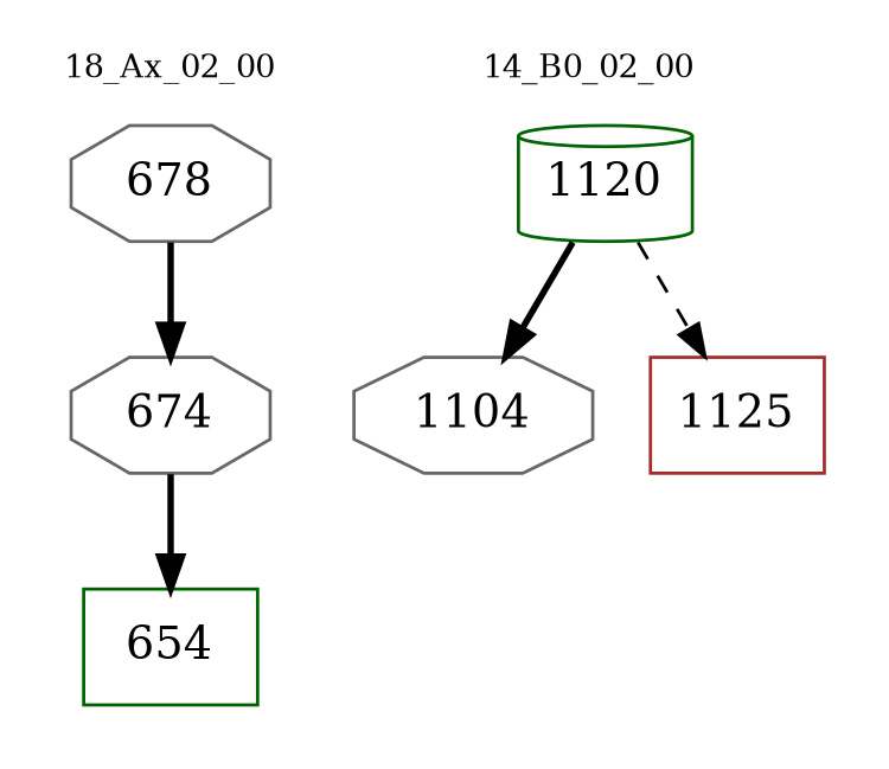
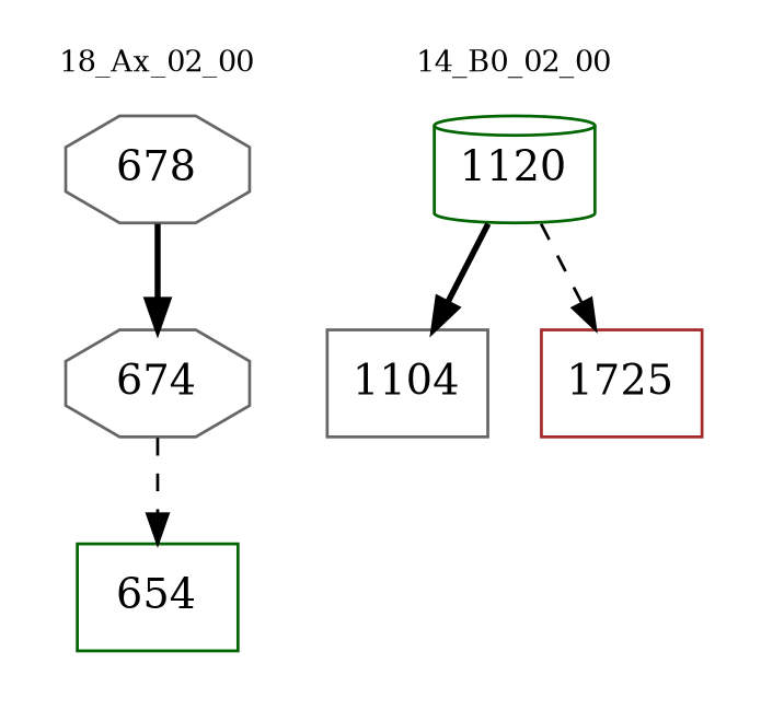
  digraph {
    node [color=gray40 shape=octagon]
    edge [color=black style=dashed]
    n1 [label=674]
    n2 [color=darkgreen label=654 shape=box]
    n3 [label=678]
    n4 [color=darkgreen label=1120 shape=cylinder]
-   n5 [label=1104]
-   n6 [color=brown label=1125 shape=box]
+   n5 [label=1104 shape=box]
+   n6 [color=brown label=1725 shape=box]
    subgraph cluster_1 {
      color=white
      fontsize=10
      label="18_Ax_02_00"
      n1
      n2
      n3
    }
    subgraph cluster_2 {
      color=white
      fontsize=10
      label="14_B0_02_00"
      n4
      n5
      n6
    }
-   n1 -> n2 [style=bold]
+   n1 -> n2
    n3 -> n1 [style=bold]
    n4 -> n5 [style=bold]
    n4 -> n6
  }
